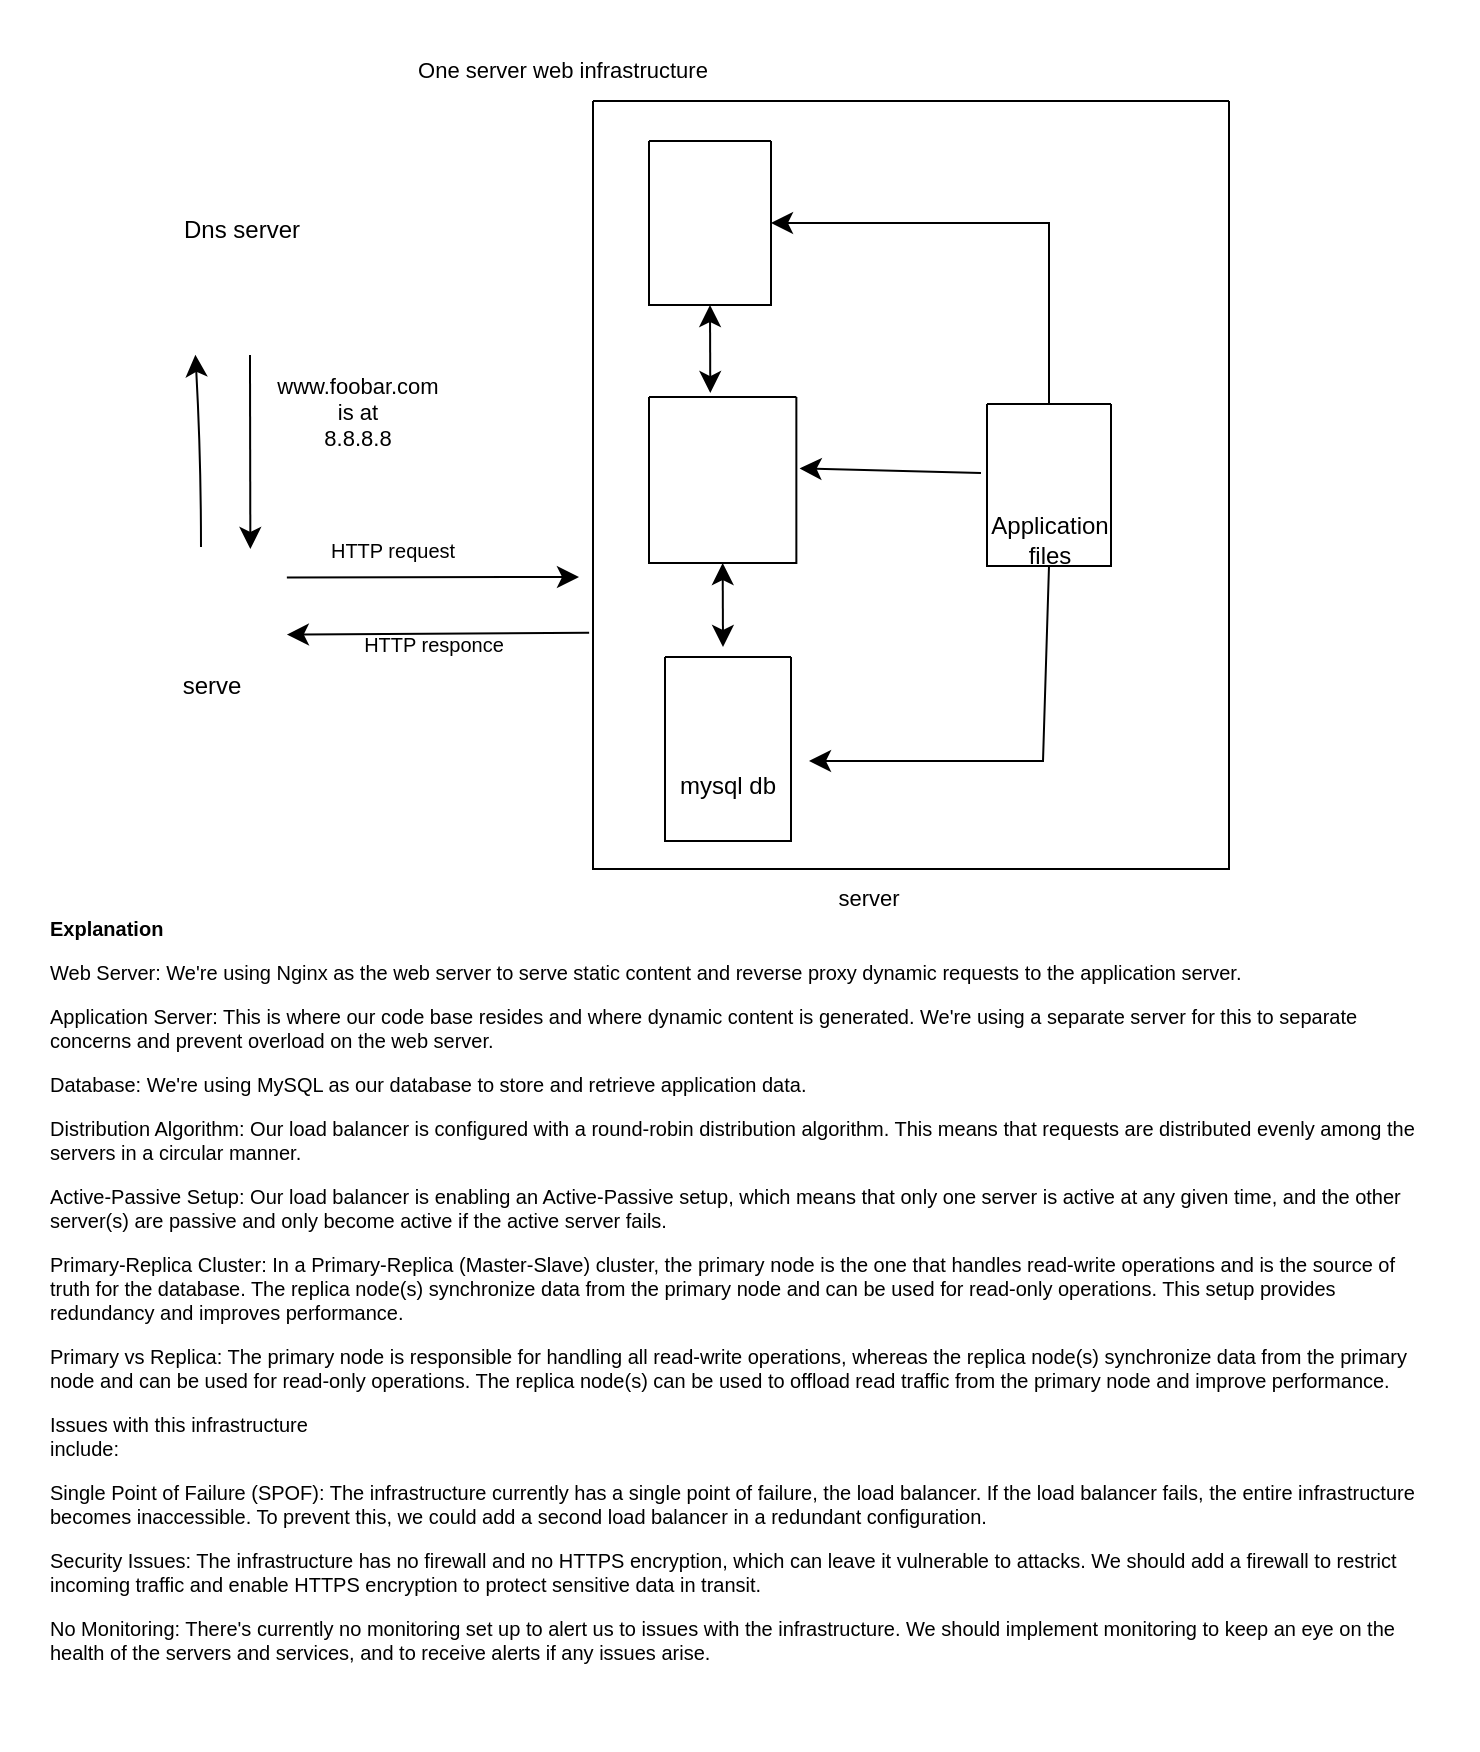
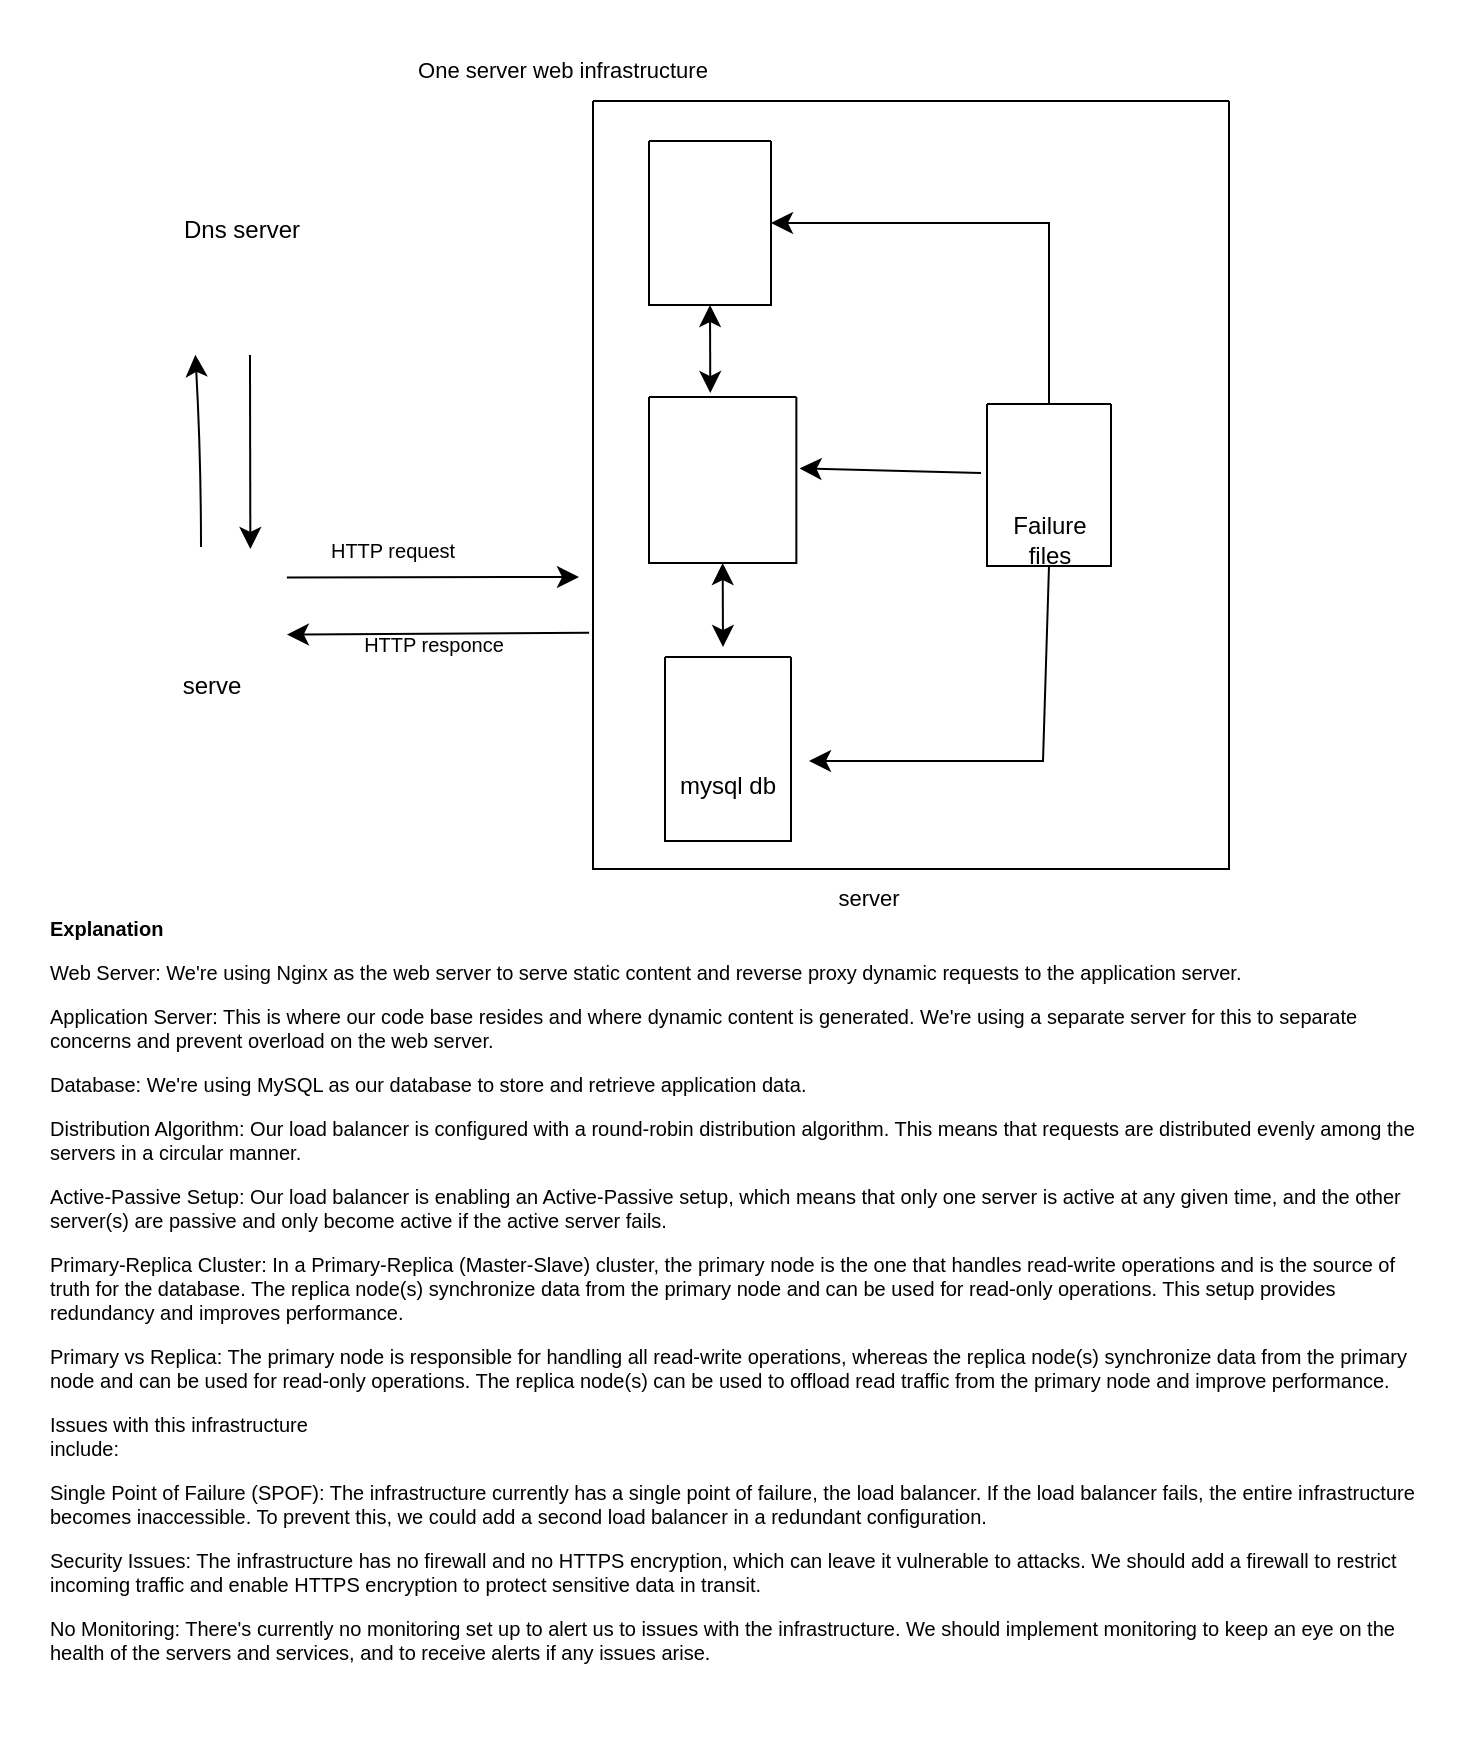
  <mxCell id="0" />
  <mxCell id="1" parent="0" />
  <mxCell id="2" style="edgeStyle=none;curved=1;rounded=0;orthogonalLoop=1;jettySize=auto;html=1;fontSize=12;startSize=8;endSize=8;entryX=1;entryY=0.75;entryDx=0;entryDy=0;" edge="1" parent="1" target="7"><mxGeometry relative="1" as="geometry"><mxPoint x="100" y="273" as="sourcePoint" /><mxPoint x="100" y="182" as="targetPoint" /><Array as="points"><mxPoint x="100" y="228" /></Array></mxGeometry></mxCell>
  <mxCell id="3" style="edgeStyle=none;curved=1;rounded=0;orthogonalLoop=1;jettySize=auto;html=1;exitX=1;exitY=0.25;exitDx=0;exitDy=0;fontSize=12;startSize=8;endSize=8;" edge="1" parent="1" source="5"><mxGeometry relative="1" as="geometry"><mxPoint x="289" y="288" as="targetPoint" /></mxGeometry></mxCell>
  <mxCell id="4" style="edgeStyle=none;rounded=0;orthogonalLoop=1;jettySize=auto;html=1;exitX=1;exitY=0.75;exitDx=0;exitDy=0;entryX=-0.003;entryY=0.606;entryDx=0;entryDy=0;entryPerimeter=0;fontSize=12;startSize=8;endSize=8;startArrow=classic;startFill=1;endArrow=none;endFill=0;" edge="1" parent="1" source="5"><mxGeometry relative="1" as="geometry"><mxPoint x="294.07" y="315.86" as="targetPoint" /></mxGeometry></mxCell>
  <mxCell id="5" value="" style="shape=image;verticalLabelPosition=bottom;labelBackgroundColor=default;verticalAlign=top;aspect=fixed;imageAspect=0;image=https://cdn4.vectorstock.com/i/1000x1000/07/63/laptop-a-simple-linear-drawing-on-a-white-vector-28450763.jpg;clipPath=inset(26.33% 22.66% 34.33% 23.02%);" vertex="1" parent="1"><mxGeometry x="69.93" y="274" width="73" height="57.04" as="geometry" /></mxCell>
  <mxCell id="6" style="edgeStyle=none;curved=1;rounded=0;orthogonalLoop=1;jettySize=auto;html=1;entryX=0.75;entryY=0;entryDx=0;entryDy=0;fontSize=12;startSize=8;endSize=8;" edge="1" parent="1" source="7" target="5"><mxGeometry relative="1" as="geometry" /></mxCell>
  <mxCell id="7" value="" style="shape=image;verticalLabelPosition=bottom;labelBackgroundColor=default;verticalAlign=top;aspect=fixed;imageAspect=0;image=https://webdeasy.de/wp-content/uploads/2020/05/Untitled-Document.png;clipPath=inset(4.64% 46% 47.94% 46%);direction=south;" vertex="1" parent="1"><mxGeometry x="69.935" y="120.065" width="109" height="56.87" as="geometry" /></mxCell>
  <mxCell id="8" value="&lt;font style=&quot;font-size: 12px;&quot;&gt;Dns server&lt;/font&gt;" style="text;html=1;strokeColor=none;fillColor=none;align=center;verticalAlign=middle;whiteSpace=wrap;rounded=0;fontSize=16;" vertex="1" parent="1"><mxGeometry x="88" y="98" width="66.43" height="30" as="geometry" /></mxCell>
  <mxCell id="9" value="serve" style="text;html=1;strokeColor=none;fillColor=none;align=center;verticalAlign=middle;whiteSpace=wrap;rounded=0;fontSize=12;" vertex="1" parent="1"><mxGeometry x="76.43" y="328" width="60" height="30" as="geometry" /></mxCell>
  <mxCell id="10" value="" style="swimlane;startSize=0;fontSize=11;" vertex="1" parent="1"><mxGeometry x="296" y="50" width="318" height="384" as="geometry" /></mxCell>
  <mxCell id="11" style="edgeStyle=none;rounded=0;orthogonalLoop=1;jettySize=auto;html=1;exitX=0.5;exitY=1;exitDx=0;exitDy=0;entryX=0.416;entryY=-0.024;entryDx=0;entryDy=0;entryPerimeter=0;fontSize=11;startArrow=classic;startFill=1;endArrow=classic;endFill=1;startSize=8;endSize=8;" edge="1" parent="10" source="12" target="15"><mxGeometry relative="1" as="geometry" /></mxCell>
  <mxCell id="12" value="" style="swimlane;startSize=0;fontSize=12;" vertex="1" parent="10"><mxGeometry x="28" y="20" width="61" height="82" as="geometry" /></mxCell>
  <mxCell id="13" value="" style="shape=image;verticalLabelPosition=bottom;labelBackgroundColor=default;verticalAlign=top;aspect=fixed;imageAspect=0;image=https://miro.medium.com/max/791/0*s8pDWBcAmnmmw7g9.png;clipPath=inset(14.21% 49.33% 46.84% 32.33%);" vertex="1" parent="12"><mxGeometry x="10.62" y="14.25" width="39.77" height="53.5" as="geometry" /></mxCell>
  <mxCell id="14" style="edgeStyle=none;rounded=0;orthogonalLoop=1;jettySize=auto;html=1;exitX=0.5;exitY=1;exitDx=0;exitDy=0;fontSize=11;startArrow=classic;startFill=1;endArrow=classic;endFill=1;startSize=8;endSize=8;" edge="1" parent="10" source="15"><mxGeometry relative="1" as="geometry"><mxPoint x="65" y="273" as="targetPoint" /></mxGeometry></mxCell>
  <mxCell id="15" value="" style="swimlane;startSize=0;fontSize=12;" vertex="1" parent="10"><mxGeometry x="28" y="148" width="73.68" height="83" as="geometry" /></mxCell>
  <mxCell id="16" value="" style="shape=image;verticalLabelPosition=bottom;labelBackgroundColor=default;verticalAlign=top;aspect=fixed;imageAspect=0;image=https://miro.medium.com/max/791/0*s8pDWBcAmnmmw7g9.png;clipPath=inset(27.37% 10.67% 43.16% 67%);" vertex="1" parent="15"><mxGeometry x="5.69" y="15.46" width="62.29" height="52.07" as="geometry" /></mxCell>
  <mxCell id="17" style="edgeStyle=none;rounded=0;orthogonalLoop=1;jettySize=auto;html=1;exitX=1;exitY=1;exitDx=0;exitDy=0;fontSize=12;startArrow=classic;startFill=1;endArrow=none;endFill=0;startSize=8;endSize=8;" edge="1" parent="15" source="16" target="16"><mxGeometry relative="1" as="geometry" /></mxCell>
  <mxCell id="18" value="" style="swimlane;startSize=0;fontSize=12;" vertex="1" parent="10"><mxGeometry x="36" y="278" width="63" height="92" as="geometry"><mxRectangle x="172" y="456" width="62" height="69" as="alternateBounds" /></mxGeometry></mxCell>
  <mxCell id="19" value="" style="shape=image;verticalLabelPosition=bottom;labelBackgroundColor=default;verticalAlign=top;aspect=fixed;imageAspect=0;image=https://i.pinimg.com/originals/c4/b5/d5/c4b5d5e672b1904aec4c33902eaa5c5e.jpg;clipPath=inset(58.72% 76% 15.77% 6.33%);" vertex="1" parent="18"><mxGeometry x="7.62" y="15" width="45.38" height="32.53" as="geometry" /></mxCell>
  <mxCell id="20" value="mysql db" style="text;html=1;strokeColor=none;fillColor=none;align=center;verticalAlign=middle;whiteSpace=wrap;rounded=0;fontSize=12;" vertex="1" parent="18"><mxGeometry x="1.5" y="50" width="60" height="30" as="geometry" /></mxCell>
  <mxCell id="21" style="edgeStyle=none;rounded=0;orthogonalLoop=1;jettySize=auto;html=1;exitX=0.5;exitY=0;exitDx=0;exitDy=0;fontSize=11;startArrow=none;startFill=0;endArrow=classic;endFill=1;startSize=8;endSize=8;entryX=1;entryY=0.5;entryDx=0;entryDy=0;" edge="1" parent="10" source="23" target="12"><mxGeometry relative="1" as="geometry"><mxPoint x="101" y="59" as="targetPoint" /><Array as="points"><mxPoint x="228" y="61" /></Array></mxGeometry></mxCell>
  <mxCell id="22" style="edgeStyle=none;rounded=0;orthogonalLoop=1;jettySize=auto;html=1;exitX=0.5;exitY=1;exitDx=0;exitDy=0;fontSize=11;startArrow=none;startFill=0;endArrow=classic;endFill=1;startSize=8;endSize=8;" edge="1" parent="10" source="23"><mxGeometry relative="1" as="geometry"><mxPoint x="108" y="330" as="targetPoint" /><Array as="points"><mxPoint x="225" y="330" /></Array></mxGeometry></mxCell>
  <mxCell id="23" value="" style="swimlane;startSize=0;fontSize=12;" vertex="1" parent="10"><mxGeometry x="197" y="151.5" width="62" height="81" as="geometry" /></mxCell>
- <mxCell id="24" value="Application files" style="text;html=1;strokeColor=none;fillColor=none;align=center;verticalAlign=middle;whiteSpace=wrap;rounded=0;fontSize=12;" vertex="1" parent="23"><mxGeometry x="2" y="59" width="60" height="19" as="geometry" /></mxCell>
+ <mxCell id="24" value="Failure files" style="text;html=1;strokeColor=none;fillColor=none;align=center;verticalAlign=middle;whiteSpace=wrap;rounded=0;fontSize=12;" vertex="1" parent="23"><mxGeometry x="2" y="59" width="60" height="19" as="geometry" /></mxCell>
  <mxCell id="25" value="" style="shape=image;verticalLabelPosition=bottom;labelBackgroundColor=default;verticalAlign=top;aspect=fixed;imageAspect=0;image=https://www.thebalancemoney.com/thmb/xQXQvmnj-3NeWdelHH4LjgOaIrY=/1500x0/filters:no_upscale():max_bytes(150000):strip_icc()/free-microsoft-curriculum-vitae-cv-templates-for-word-2060343-edit-ac4d9d9794a24063acb2d6fd17ef6ed3.jpg;clipPath=inset(27.5% 20% 58% 72%);" vertex="1" parent="23"><mxGeometry x="32.16" y="7.5" width="25.65" height="31" as="geometry" /></mxCell>
  <mxCell id="26" value="" style="shape=image;verticalLabelPosition=bottom;labelBackgroundColor=default;verticalAlign=top;aspect=fixed;imageAspect=0;image=https://www.thebalancemoney.com/thmb/xQXQvmnj-3NeWdelHH4LjgOaIrY=/1500x0/filters:no_upscale():max_bytes(150000):strip_icc()/free-microsoft-curriculum-vitae-cv-templates-for-word-2060343-edit-ac4d9d9794a24063acb2d6fd17ef6ed3.jpg;clipPath=inset(27.5% 20% 58% 72%);" vertex="1" parent="23"><mxGeometry x="8.14" y="8.5" width="24.02" height="29" as="geometry" /></mxCell>
  <mxCell id="27" style="edgeStyle=none;rounded=0;orthogonalLoop=1;jettySize=auto;html=1;fontSize=11;startArrow=none;startFill=0;endArrow=classic;endFill=1;startSize=8;endSize=8;entryX=1.022;entryY=0.43;entryDx=0;entryDy=0;entryPerimeter=0;" edge="1" parent="1" target="15"><mxGeometry relative="1" as="geometry"><mxPoint x="490" y="236" as="sourcePoint" /><mxPoint x="417" y="236" as="targetPoint" /><Array as="points" /></mxGeometry></mxCell>
- <mxCell id="28" value="www.foobar.com&lt;br&gt;is at&lt;br&gt;8.8.8.8" style="text;html=1;strokeColor=none;fillColor=none;align=center;verticalAlign=middle;whiteSpace=wrap;rounded=0;fontSize=11;" vertex="1" parent="1"><mxGeometry x="128" y="186" width="102" height="40" as="geometry" /></mxCell>
  <mxCell id="29" value="server" style="text;html=1;strokeColor=none;fillColor=none;align=center;verticalAlign=middle;whiteSpace=wrap;rounded=0;fontSize=11;" vertex="1" parent="1"><mxGeometry x="350" y="434" width="169" height="30" as="geometry" /></mxCell>
  <mxCell id="30" value="One server web infrastructure" style="text;html=1;strokeColor=none;fillColor=none;align=center;verticalAlign=middle;whiteSpace=wrap;rounded=0;fontSize=11;" vertex="1" parent="1"><mxGeometry x="147" y="20" width="269" height="30" as="geometry" /></mxCell>
  <mxCell id="31" value="&lt;h1 style=&quot;border-color: var(--border-color); font-size: 10px;&quot;&gt;&lt;p style=&quot;border-color: var(--border-color); margin-bottom: 0.0pt;&quot; class=&quot;MsoNormal&quot;&gt;&lt;span style=&quot;background-color: initial;&quot;&gt;Explanation&amp;nbsp;&lt;/span&gt;&lt;/p&gt;&lt;p style=&quot;border-color: var(--border-color); margin-bottom: 0.0pt;&quot; class=&quot;MsoNormal&quot;&gt;&lt;span style=&quot;border-color: var(--border-color); font-weight: normal; background-color: initial;&quot;&gt;Web Server: We're using Nginx as the&amp;nbsp;&lt;/span&gt;&lt;span style=&quot;font-weight: normal; background-color: initial;&quot;&gt;web server to serve static content and reverse proxy dynamic requests to the&amp;nbsp;&lt;/span&gt;&lt;span style=&quot;font-weight: normal; background-color: initial;&quot;&gt;application server.&lt;/span&gt;&lt;/p&gt;&lt;p style=&quot;border-color: var(--border-color); margin-bottom: 0.0pt;&quot; class=&quot;MsoNormal&quot;&gt;&lt;span style=&quot;border-color: var(--border-color); line-height: 10.7px; font-weight: normal;&quot;&gt;Application Server: This is where our code base resides and where dynamic content is generated. We're using a separate server for this to separate concerns and prevent overload on the web server.&lt;/span&gt;&lt;/p&gt;&lt;p style=&quot;border-color: var(--border-color); margin-bottom: 0.0pt;&quot; class=&quot;MsoNormal&quot;&gt;&lt;span style=&quot;border-color: var(--border-color); line-height: 10.7px; font-weight: normal;&quot;&gt;Database: We're using MySQL as our database to store and retrieve application data.&lt;/span&gt;&lt;/p&gt;&lt;p style=&quot;border-color: var(--border-color); margin-bottom: 0.0pt;&quot; class=&quot;MsoNormal&quot;&gt;&lt;span style=&quot;border-color: var(--border-color); line-height: 10.7px; font-weight: normal;&quot;&gt;Distribution Algorithm: Our load balancer is configured with a round-robin distribution algorithm. This means that requests are distributed evenly among the servers in a circular manner.&lt;/span&gt;&lt;/p&gt;&lt;p style=&quot;border-color: var(--border-color); margin-bottom: 0.0pt;&quot; class=&quot;MsoNormal&quot;&gt;&lt;span style=&quot;border-color: var(--border-color); line-height: 10.7px; font-weight: normal;&quot;&gt;Active-Passive Setup: Our load balancer is enabling an Active-Passive setup, which means that only one server is active at any given time, and the other server(s) are passive and only become active if the active server fails.&lt;/span&gt;&lt;/p&gt;&lt;p style=&quot;border-color: var(--border-color); margin-bottom: 0.0pt;&quot; class=&quot;MsoNormal&quot;&gt;&lt;span style=&quot;border-color: var(--border-color); line-height: 10.7px; font-weight: normal;&quot;&gt;Primary-Replica Cluster: In a Primary-Replica (Master-Slave) cluster, the primary node is the one that handles read-write operations and is the source of truth for the database. The replica node(s) synchronize data from the primary node and can be used for read-only operations. This setup provides redundancy and improves performance.&lt;/span&gt;&lt;/p&gt;&lt;p style=&quot;border-color: var(--border-color); margin-bottom: 0.0pt;&quot; class=&quot;MsoNormal&quot;&gt;&lt;span style=&quot;border-color: var(--border-color); line-height: 10.7px; font-weight: normal;&quot;&gt;Primary vs Replica: The primary node is responsible for handling all read-write operations, whereas the replica node(s) synchronize data from the primary node and can be used for read-only operations. The replica node(s) can be used to offload read traffic from the primary node and improve performance.&lt;/span&gt;&lt;/p&gt;&lt;p style=&quot;border-color: var(--border-color); margin-bottom: 0.0pt;&quot; class=&quot;MsoNormal&quot;&gt;&lt;span style=&quot;border-color: var(--border-color); line-height: 10.7px; font-weight: normal;&quot;&gt;Issues with this infrastructure&lt;br style=&quot;border-color: var(--border-color);&quot;&gt;include:&lt;/span&gt;&lt;/p&gt;&lt;p style=&quot;border-color: var(--border-color); margin-bottom: 0.0pt;&quot; class=&quot;MsoNormal&quot;&gt;&lt;span style=&quot;border-color: var(--border-color); line-height: 10.7px; font-weight: normal;&quot;&gt;Single Point of Failure (SPOF): The infrastructure currently has a single point of failure, the load balancer. If the load balancer fails, the entire infrastructure becomes inaccessible. To prevent this, we could add a second load balancer in a redundant configuration.&lt;/span&gt;&lt;/p&gt;&lt;p style=&quot;border-color: var(--border-color); margin-bottom: 0.0pt;&quot; class=&quot;MsoNormal&quot;&gt;&lt;span style=&quot;border-color: var(--border-color); line-height: 10.7px; font-weight: normal;&quot;&gt;Security Issues: The infrastructure has no firewall and no HTTPS encryption, which can leave it vulnerable to attacks. We should add a firewall to restrict incoming traffic and enable HTTPS encryption to protect sensitive data in transit.&lt;/span&gt;&lt;/p&gt;&lt;p style=&quot;border-color: var(--border-color); margin-bottom: 0.0pt;&quot; class=&quot;MsoNormal&quot;&gt;&lt;span style=&quot;border-color: var(--border-color); line-height: 10.7px; font-weight: normal;&quot;&gt;No Monitoring: There's currently no monitoring set up to alert us to issues with the infrastructure. We should implement monitoring to keep an eye on the health of the servers and services, and to receive alerts if any issues arise.&lt;br&gt;&lt;/span&gt;&lt;/p&gt;&lt;p style=&quot;border-color: var(--border-color); margin-bottom: 0.0pt;&quot; class=&quot;MsoNormal&quot;&gt;&lt;br style=&quot;border-color: var(--border-color);&quot;&gt;&lt;br style=&quot;border-color: var(--border-color);&quot;&gt;&lt;br style=&quot;border-color: var(--border-color);&quot;&gt;&lt;br style=&quot;border-color: var(--border-color);&quot;&gt;&lt;br style=&quot;border-color: var(--border-color);&quot;&gt;&lt;br style=&quot;border-color: var(--border-color);&quot;&gt;&lt;br style=&quot;border-color: var(--border-color);&quot;&gt;&lt;br style=&quot;border-color: var(--border-color);&quot;&gt;&lt;br style=&quot;border-color: var(--border-color);&quot;&gt;&lt;br style=&quot;border-color: var(--border-color);&quot;&gt;&lt;br style=&quot;border-color: var(--border-color);&quot;&gt;&lt;br style=&quot;border-color: var(--border-color);&quot;&gt;&lt;br style=&quot;border-color: var(--border-color);&quot;&gt;&lt;br style=&quot;border-color: var(--border-color);&quot;&gt;&lt;br style=&quot;border-color: var(--border-color);&quot;&gt;&lt;br&gt;&lt;/p&gt;&lt;/h1&gt;" style="text;html=1;strokeColor=none;fillColor=none;spacing=5;spacingTop=-20;whiteSpace=wrap;overflow=hidden;rounded=0;fontSize=11;" vertex="1" parent="1"><mxGeometry x="20" y="459" width="698" height="395" as="geometry" /></mxCell>
  <mxCell id="32" value="HTTP request" style="text;html=1;strokeColor=none;fillColor=none;align=center;verticalAlign=middle;whiteSpace=wrap;rounded=0;fontSize=10;" vertex="1" parent="1"><mxGeometry x="155" y="260" width="83" height="30" as="geometry" /></mxCell>
  <mxCell id="33" value="HTTP responce" style="text;html=1;strokeColor=none;fillColor=none;align=center;verticalAlign=middle;whiteSpace=wrap;rounded=0;fontSize=10;" vertex="1" parent="1"><mxGeometry x="166" y="307" width="102" height="30" as="geometry" /></mxCell>
